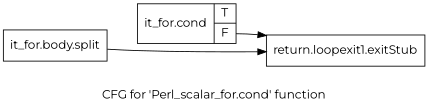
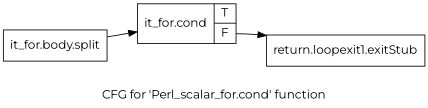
  digraph {
    fontname=Montserrat
    label="CFG for 'Perl_scalar_for.cond' function"
    rankdir=LR
    node [fontname=Montserrat shape=record]
    edge [fontname=Montserrat]
    n1 [label="{it_for.cond|{<s0>T|<s1>F}}"]
    n2 [label="{return.loopexit1.exitStub}"]
    n3 [label="{it_for.body.split}"]
    n1 -> n2 [tailport=s1]
-   n3 -> n2
+   n3 -> n1
  }
